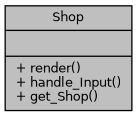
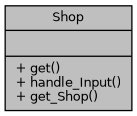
  digraph {
-   n1 [color=black fillcolor=grey75 fontcolor=black fontname=Helvetica fontsize=10 height=0.2 label="{Shop\n||+ render()\l+ handle_Input()\l+ get_Shop()\l}" shape=record style=filled width=0.4]
+   n1 [color=black fillcolor=grey75 fontcolor=black fontname=Helvetica fontsize=10 height=0.2 label="{Shop\n||+ get()\l+ handle_Input()\l+ get_Shop()\l}" shape=record style=filled width=0.4]
  }
